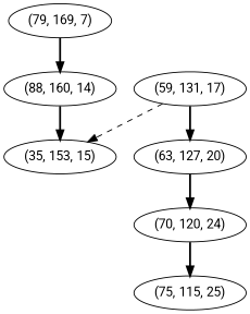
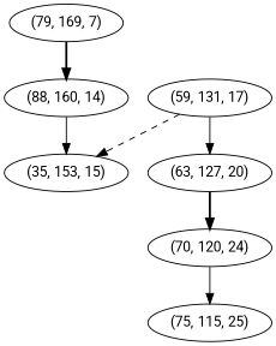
  digraph {
    fontname=Roboto
    node [fontname=Roboto]
    edge [fontname=Roboto style=solid]
    n1 [label="(79, 169, 7)"]
    n2 [label="(88, 160, 14)"]
    "(35, 153, 15)"
    "(59, 131, 17)"
    "(63, 127, 20)"
    "(70, 120, 24)"
    "(75, 115, 25)"
    n1 -> n2 [style=bold]
-   n2 -> "(35, 153, 15)" [style=bold]
+   n2 -> "(35, 153, 15)"
    "(59, 131, 17)" -> "(35, 153, 15)" [style=dashed]
-   "(59, 131, 17)" -> "(63, 127, 20)" [style=bold]
+   "(59, 131, 17)" -> "(63, 127, 20)"
    "(63, 127, 20)" -> "(70, 120, 24)" [style=bold]
-   "(70, 120, 24)" -> "(75, 115, 25)" [style=bold]
+   "(70, 120, 24)" -> "(75, 115, 25)"
  }
